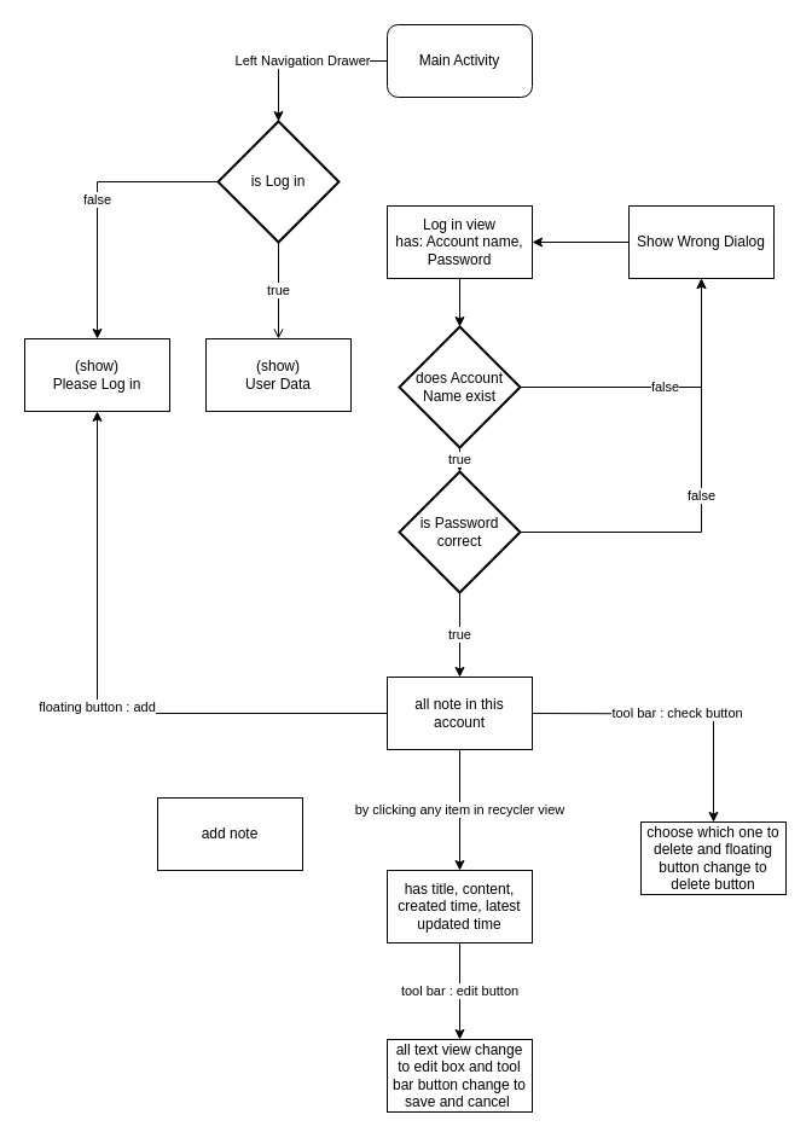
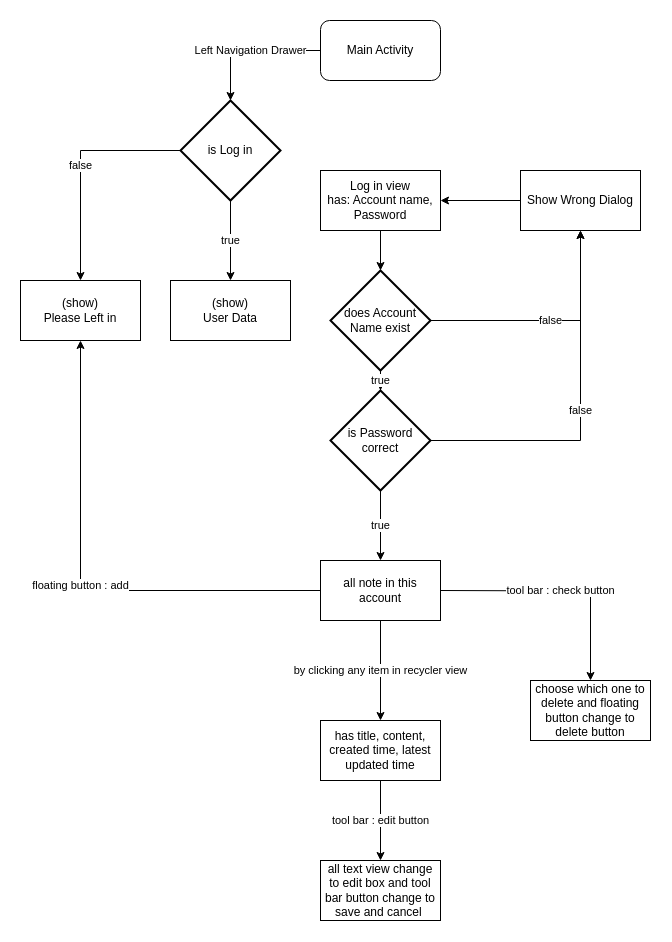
  <mxCell id="0" />
  <mxCell id="1" parent="0" />
  <mxCell id="2" value="Left Navigation Drawer" style="edgeStyle=orthogonalEdgeStyle;rounded=0;orthogonalLoop=1;jettySize=auto;html=1;" edge="1" parent="1" source="4" target="7"><mxGeometry relative="1" as="geometry" /></mxCell>
  <mxCell id="3" value="(show)&lt;br&gt;User Data" style="rounded=0;whiteSpace=wrap;html=1;" vertex="1" parent="1"><mxGeometry x="170" y="280" width="120" height="60" as="geometry" /></mxCell>
  <mxCell id="4" value="Main Activity" style="rounded=1;whiteSpace=wrap;html=1;" vertex="1" parent="1"><mxGeometry x="320" y="20" width="120" height="60" as="geometry" /></mxCell>
- <mxCell id="5" value="true" style="edgeStyle=orthogonalEdgeStyle;rounded=0;orthogonalLoop=1;jettySize=auto;html=1;endArrow=open;" edge="1" parent="1" source="7" target="3"><mxGeometry relative="1" as="geometry" /></mxCell>
+ <mxCell id="5" value="true" style="edgeStyle=orthogonalEdgeStyle;rounded=0;orthogonalLoop=1;jettySize=auto;html=1;" edge="1" parent="1" source="7" target="3"><mxGeometry relative="1" as="geometry" /></mxCell>
  <mxCell id="6" value="false" style="edgeStyle=orthogonalEdgeStyle;rounded=0;orthogonalLoop=1;jettySize=auto;html=1;" edge="1" parent="1" source="7" target="8"><mxGeometry relative="1" as="geometry" /></mxCell>
  <mxCell id="7" value="is Log in" style="strokeWidth=2;html=1;shape=mxgraph.flowchart.decision;whiteSpace=wrap;rounded=0;" vertex="1" parent="1"><mxGeometry x="180" y="100" width="100" height="100" as="geometry" /></mxCell>
- <mxCell id="8" value="(show)&lt;br&gt;Please Log in" style="rounded=0;whiteSpace=wrap;html=1;" vertex="1" parent="1"><mxGeometry x="20" y="280" width="120" height="60" as="geometry" /></mxCell>
+ <mxCell id="8" value="(show)&lt;br&gt;Please Left in" style="rounded=0;whiteSpace=wrap;html=1;" vertex="1" parent="1"><mxGeometry x="20" y="280" width="120" height="60" as="geometry" /></mxCell>
  <mxCell id="9" style="edgeStyle=orthogonalEdgeStyle;rounded=0;orthogonalLoop=1;jettySize=auto;html=1;" edge="1" parent="1" source="10" target="13"><mxGeometry relative="1" as="geometry" /></mxCell>
  <mxCell id="10" value="Log in view&lt;br&gt;has: Account name, Password" style="rounded=0;whiteSpace=wrap;html=1;" vertex="1" parent="1"><mxGeometry x="320" y="170" width="120" height="60" as="geometry" /></mxCell>
  <mxCell id="11" value="true" style="edgeStyle=orthogonalEdgeStyle;rounded=0;orthogonalLoop=1;jettySize=auto;html=1;" edge="1" parent="1" source="13" target="18"><mxGeometry relative="1" as="geometry"><mxPoint x="380" y="430" as="targetPoint" /></mxGeometry></mxCell>
  <mxCell id="12" value="false" style="edgeStyle=orthogonalEdgeStyle;rounded=0;orthogonalLoop=1;jettySize=auto;html=1;" edge="1" parent="1" source="13" target="15"><mxGeometry relative="1" as="geometry" /></mxCell>
  <mxCell id="13" value="does Account Name exist" style="strokeWidth=2;html=1;shape=mxgraph.flowchart.decision;whiteSpace=wrap;rounded=0;" vertex="1" parent="1"><mxGeometry x="330" y="270" width="100" height="100" as="geometry" /></mxCell>
  <mxCell id="14" style="edgeStyle=orthogonalEdgeStyle;rounded=0;orthogonalLoop=1;jettySize=auto;html=1;entryX=1;entryY=0.5;entryDx=0;entryDy=0;" edge="1" parent="1" source="15" target="10"><mxGeometry relative="1" as="geometry" /></mxCell>
  <mxCell id="15" value="Show Wrong Dialog" style="rounded=0;whiteSpace=wrap;html=1;" vertex="1" parent="1"><mxGeometry x="520" y="170" width="120" height="60" as="geometry" /></mxCell>
  <mxCell id="16" value="true" style="edgeStyle=orthogonalEdgeStyle;rounded=0;orthogonalLoop=1;jettySize=auto;html=1;" edge="1" parent="1" source="18" target="22"><mxGeometry relative="1" as="geometry" /></mxCell>
  <mxCell id="17" value="false" style="edgeStyle=orthogonalEdgeStyle;rounded=0;orthogonalLoop=1;jettySize=auto;html=1;" edge="1" parent="1" source="18" target="15"><mxGeometry relative="1" as="geometry" /></mxCell>
  <mxCell id="18" value="is Password correct" style="strokeWidth=2;html=1;shape=mxgraph.flowchart.decision;whiteSpace=wrap;rounded=0;" vertex="1" parent="1"><mxGeometry x="330" y="390" width="100" height="100" as="geometry" /></mxCell>
  <mxCell id="19" value="floating button : add" style="edgeStyle=orthogonalEdgeStyle;rounded=0;orthogonalLoop=1;jettySize=auto;html=1;" edge="1" parent="1" source="22" target="8"><mxGeometry relative="1" as="geometry" /></mxCell>
  <mxCell id="20" value="by clicking any item in recycler view" style="edgeStyle=orthogonalEdgeStyle;rounded=0;orthogonalLoop=1;jettySize=auto;html=1;" edge="1" parent="1" source="22" target="25"><mxGeometry relative="1" as="geometry" /></mxCell>
  <mxCell id="21" value="tool bar : check button" style="edgeStyle=orthogonalEdgeStyle;rounded=0;orthogonalLoop=1;jettySize=auto;html=1;entryX=0.5;entryY=0;entryDx=0;entryDy=0;" edge="1" parent="1" target="26"><mxGeometry relative="1" as="geometry"><mxPoint x="440" y="590" as="sourcePoint" /><mxPoint x="560" y="679" as="targetPoint" /></mxGeometry></mxCell>
  <mxCell id="22" value="all note in this account" style="rounded=0;whiteSpace=wrap;html=1;" vertex="1" parent="1"><mxGeometry x="320" y="560" width="120" height="60" as="geometry" /></mxCell>
- <mxCell id="23" value="add note" style="rounded=0;whiteSpace=wrap;html=1;" vertex="1" parent="1"><mxGeometry x="130" y="660" width="120" height="60" as="geometry" /></mxCell>
  <mxCell id="24" value="tool bar : edit button" style="edgeStyle=orthogonalEdgeStyle;rounded=0;orthogonalLoop=1;jettySize=auto;html=1;" edge="1" parent="1" source="25" target="27"><mxGeometry relative="1" as="geometry" /></mxCell>
  <mxCell id="25" value="has title, content, created time, latest updated time" style="rounded=0;whiteSpace=wrap;html=1;" vertex="1" parent="1"><mxGeometry x="320" y="720" width="120" height="60" as="geometry" /></mxCell>
  <mxCell id="26" value="choose which one to delete and floating button change to delete button" style="rounded=0;whiteSpace=wrap;html=1;" vertex="1" parent="1"><mxGeometry x="530" y="680" width="120" height="60" as="geometry" /></mxCell>
  <mxCell id="27" value="all text view change to edit box and tool bar button change to save and cancel&amp;nbsp;" style="rounded=0;whiteSpace=wrap;html=1;" vertex="1" parent="1"><mxGeometry x="320" y="860" width="120" height="60" as="geometry" /></mxCell>
